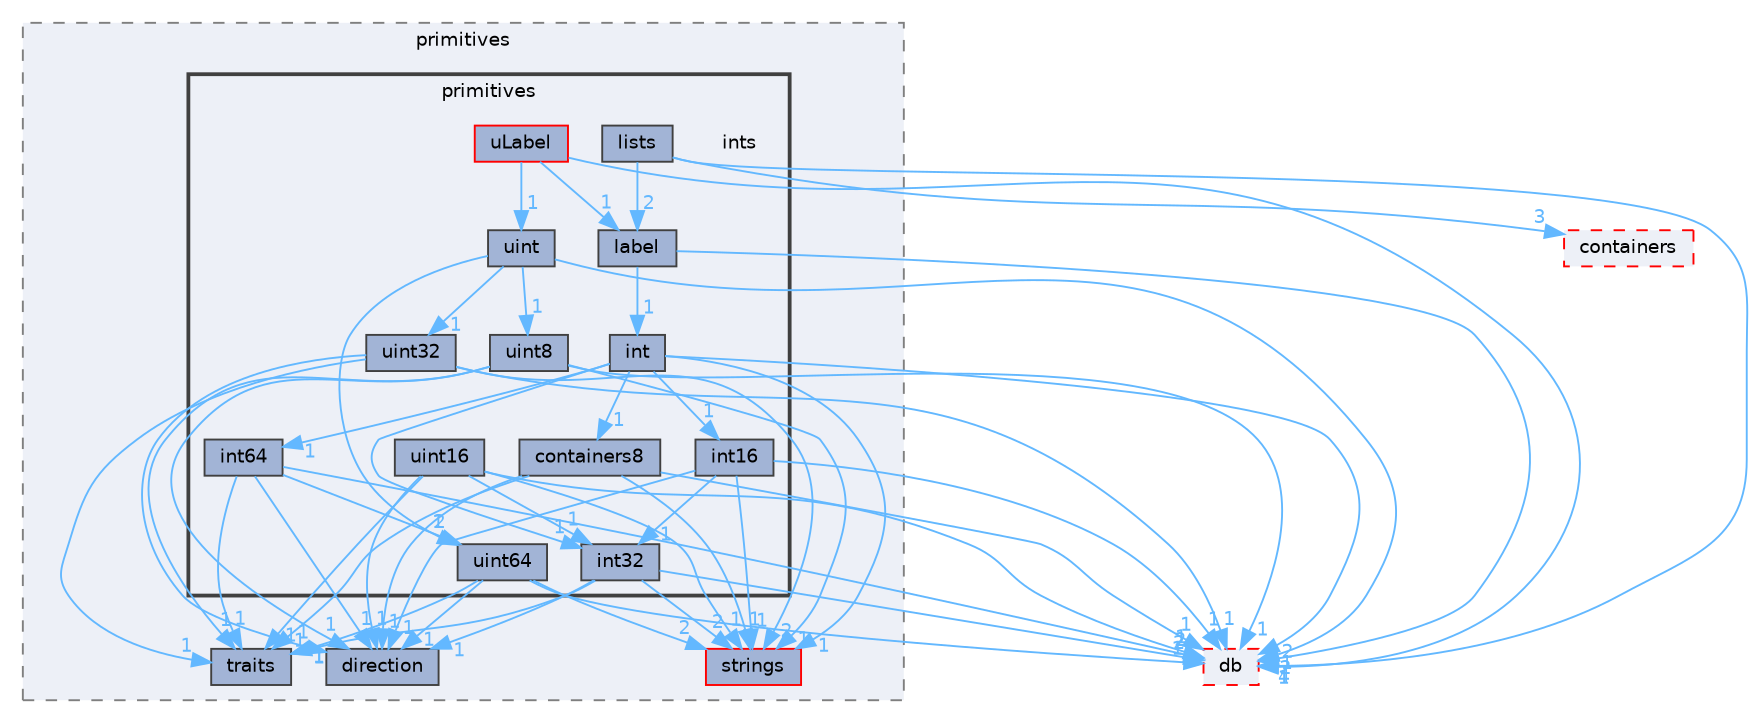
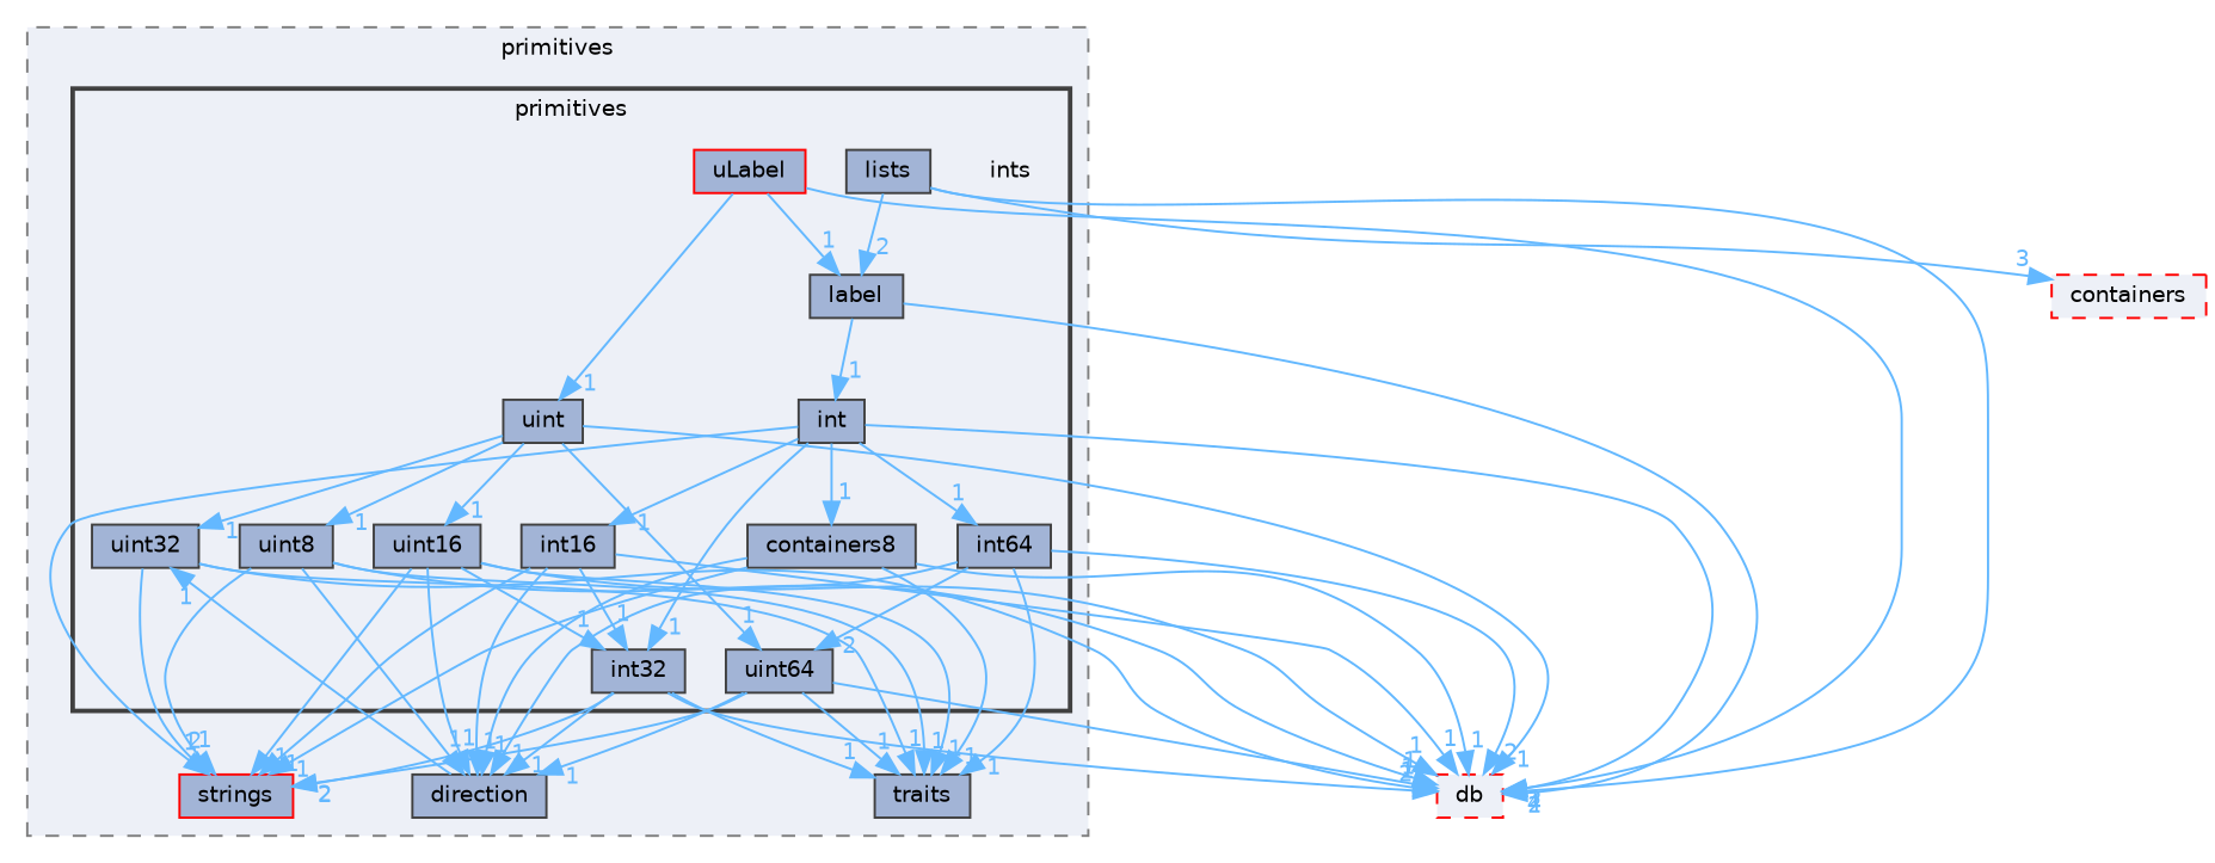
  digraph {
    compound=true
    node [fontname=Helvetica fontsize=10 shape=box color=grey25 fillcolor="#a2b4d6" style=filled]
    edge [color=steelblue1 fontcolor=steelblue1 fontname=Helvetica fontsize=10 headlabel=1 labeldistance=1.5 labelfontname=Helvetica labelfontsize=10]
    n1 [height=0.2 label=ints shape=plaintext width=0.4 color="" fillcolor="" style=""]
    n2 [height=0.2 label=int width=0.4]
    n3 [height=0.2 label=int16 width=0.4]
    n4 [height=0.2 label=int32 width=0.4]
    n5 [height=0.2 label=int64 width=0.4]
    n6 [height=0.2 label=containers8 width=0.4]
    n7 [height=0.2 label=label width=0.4]
    n8 [height=0.2 label=lists width=0.4]
    n9 [height=0.2 label=uint width=0.4]
    n10 [height=0.2 label=uint16 width=0.4]
    n11 [height=0.2 label=uint32 width=0.4]
    n12 [height=0.2 label=uint64 width=0.4]
    n13 [height=0.2 label=uint8 width=0.4]
    n14 [color=red height=0.2 label=uLabel width=0.4]
    n15 [height=0.2 label=direction width=0.4]
    n16 [color=red height=0.2 label=strings width=0.4]
    n17 [height=0.2 label=traits width=0.4]
    n18 [color=red fillcolor="#edf0f7" height=0.2 label=db style="filled,dashed" width=0.4]
    n19 [color=red fillcolor="#edf0f7" height=0.2 label=containers style="filled,dashed" width=0.4]
    subgraph cluster_1 {
      bgcolor="#edf0f7"
      fontname=Helvetica
      fontsize=10
      label=primitives
      pencolor=grey50
      style="filled,dashed"
      n15
      n16
      n17
      subgraph cluster_2 {
        bgcolor="#edf0f7"
        fontname=Helvetica
        fontsize=10
        label=primitives
        pencolor=grey25
        style="filled,bold"
        n1
        n2
        n3
        n4
        n5
        n6
        n7
        n8
        n9
        n10
        n11
        n12
        n13
        n14
      }
    }
    n2 -> n3
    n2 -> n4
    n2 -> n5
    n2 -> n6
    n2 -> n16
    n2 -> n18 [headlabel=2]
    n3 -> n4
    n3 -> n15
    n3 -> n16
    n3 -> n18
    n4 -> n15
    n4 -> n16 [headlabel=2]
    n4 -> n17
    n4 -> n18 [headlabel=2]
    n5 -> n12 [headlabel=2]
    n5 -> n15
    n5 -> n17
    n5 -> n18 [headlabel=2]
    n6 -> n15
    n6 -> n16
    n6 -> n17
    n6 -> n18
    n7 -> n2
    n7 -> n18 [headlabel=2]
    n8 -> n7 [headlabel=2]
    n8 -> n18 [headlabel=4]
    n8 -> n19 [headlabel=3]
+   n9 -> n10
    n9 -> n11
    n9 -> n12
    n9 -> n13
    n9 -> n18
    n10 -> n4
    n10 -> n15
    n10 -> n16
    n10 -> n17
    n10 -> n18
-   n11 -> n15
+   n15 -> n11
    n11 -> n16 [headlabel=2]
    n11 -> n17
    n11 -> n18
    n12 -> n15
    n12 -> n16 [headlabel=2]
    n12 -> n17
    n12 -> n18
    n13 -> n15
    n13 -> n16
    n13 -> n17
    n13 -> n18
    n14 -> n7
    n14 -> n9
    n14 -> n18
  }
